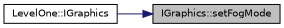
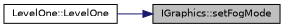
  digraph {
    rankdir=RL
    node [color=black fontname=Helvetica fontsize=10 shape=record style=filled]
    n1 [fillcolor=grey75 fontcolor=black height=0.2 label="IGraphics::setFogMode" width=0.4]
-   n2 [fillcolor=white height=0.2 label="LevelOne::IGraphics" width=0.4]
+   n2 [fillcolor=white height=0.2 label="LevelOne::LevelOne" width=0.4]
    n1 -> n2 [color=midnightblue dir=back fontname=Helvetica fontsize=10 labelfontname=Helvetica labelfontsize=10 style=solid]
  }
